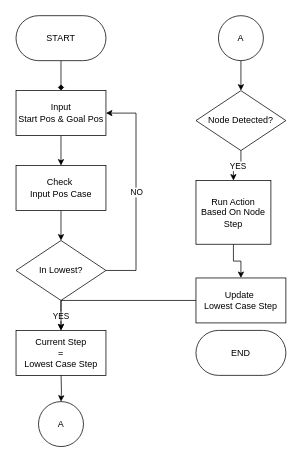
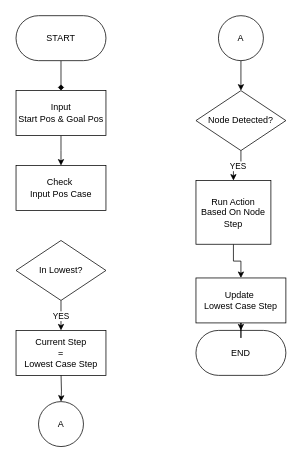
  <mxCell id="0" />
  <mxCell id="1" parent="0" />
  <mxCell id="2" value="" style="edgeStyle=orthogonalEdgeStyle;rounded=0;orthogonalLoop=1;jettySize=auto;html=1;endArrow=diamond;" parent="1" source="3" target="5" edge="1"><mxGeometry relative="1" as="geometry" /></mxCell>
  <mxCell id="3" value="START" style="rounded=1;whiteSpace=wrap;html=1;arcSize=50;" parent="1" vertex="1"><mxGeometry x="20.89" y="20" width="120" height="60" as="geometry" /></mxCell>
  <mxCell id="4" value="" style="edgeStyle=orthogonalEdgeStyle;rounded=0;orthogonalLoop=1;jettySize=auto;html=1;" parent="1" source="5" edge="1"><mxGeometry relative="1" as="geometry"><mxPoint x="80.89" y="220" as="targetPoint" /></mxGeometry></mxCell>
  <mxCell id="5" value="&lt;div&gt;Input&lt;/div&gt;&lt;div&gt;Start Pos &amp;amp; Goal Pos&lt;/div&gt;" style="rounded=0;whiteSpace=wrap;html=1;" parent="1" vertex="1"><mxGeometry x="20.89" y="120" width="120" height="60" as="geometry" /></mxCell>
- <mxCell id="6" value="" style="edgeStyle=orthogonalEdgeStyle;rounded=0;orthogonalLoop=1;jettySize=auto;html=1;" parent="1" source="7" target="12" edge="1"><mxGeometry relative="1" as="geometry" /></mxCell>
  <mxCell id="7" value="Check&amp;nbsp;&lt;div&gt;Input Pos&amp;nbsp;&lt;span style=&quot;background-color: initial;&quot;&gt;Case&lt;/span&gt;&lt;/div&gt;" style="rounded=0;whiteSpace=wrap;html=1;" parent="1" vertex="1"><mxGeometry x="20.89" y="220" width="120" height="60" as="geometry" /></mxCell>
- <mxCell id="8" style="edgeStyle=orthogonalEdgeStyle;rounded=0;orthogonalLoop=1;jettySize=auto;html=1;exitX=1;exitY=0.5;exitDx=0;exitDy=0;entryX=1;entryY=0.5;entryDx=0;entryDy=0;" parent="1" source="12" target="5" edge="1"><mxGeometry relative="1" as="geometry"><Array as="points"><mxPoint x="181" y="360" /><mxPoint x="181" y="150" /></Array></mxGeometry></mxCell>
- <mxCell id="9" value="NO" style="edgeLabel;html=1;align=center;verticalAlign=middle;resizable=0;points=[];" parent="8" vertex="1" connectable="0"><mxGeometry relative="1" as="geometry"><mxPoint as="offset" /></mxGeometry></mxCell>
  <mxCell id="10" value="" style="edgeStyle=orthogonalEdgeStyle;rounded=0;orthogonalLoop=1;jettySize=auto;html=1;" parent="1" source="12" target="13" edge="1"><mxGeometry relative="1" as="geometry" /></mxCell>
  <mxCell id="11" value="YES" style="edgeLabel;html=1;align=center;verticalAlign=middle;resizable=0;points=[];" parent="10" vertex="1" connectable="0"><mxGeometry relative="1" as="geometry"><mxPoint as="offset" /></mxGeometry></mxCell>
  <mxCell id="12" value="In Lowest?" style="rhombus;whiteSpace=wrap;html=1;" parent="1" vertex="1"><mxGeometry x="20.89" y="320" width="120" height="80" as="geometry" /></mxCell>
  <mxCell id="13" value="Current Step&lt;div&gt;=&lt;/div&gt;&lt;div&gt;Lowest Case Step&lt;/div&gt;" style="rounded=0;whiteSpace=wrap;html=1;" parent="1" vertex="1"><mxGeometry x="20.89" y="440" width="120" height="60" as="geometry" /></mxCell>
  <mxCell id="14" value="" style="edgeStyle=orthogonalEdgeStyle;rounded=0;orthogonalLoop=1;jettySize=auto;html=1;" parent="1" source="16" target="18" edge="1"><mxGeometry relative="1" as="geometry" /></mxCell>
  <mxCell id="15" value="YES" style="edgeLabel;html=1;align=center;verticalAlign=middle;resizable=0;points=[];" parent="14" vertex="1" connectable="0"><mxGeometry relative="1" as="geometry"><mxPoint as="offset" /></mxGeometry></mxCell>
  <mxCell id="16" value="Node Detected?" style="rhombus;whiteSpace=wrap;html=1;" parent="1" vertex="1"><mxGeometry x="261" y="120" width="120" height="80" as="geometry" /></mxCell>
  <mxCell id="17" value="" style="edgeStyle=orthogonalEdgeStyle;rounded=0;orthogonalLoop=1;jettySize=auto;html=1;" parent="1" source="18" target="21" edge="1"><mxGeometry relative="1" as="geometry" /></mxCell>
  <mxCell id="18" value="Run Action&lt;div&gt;Based On Node Step&lt;/div&gt;" style="rounded=0;whiteSpace=wrap;html=1;" parent="1" vertex="1"><mxGeometry x="261" y="240" width="100" height="85" as="geometry" /></mxCell>
  <mxCell id="19" value="END" style="rounded=1;whiteSpace=wrap;html=1;arcSize=50;" parent="1" vertex="1"><mxGeometry x="261" y="440" width="120" height="60" as="geometry" /></mxCell>
- <mxCell id="20" value="" style="edgeStyle=orthogonalEdgeStyle;rounded=0;orthogonalLoop=1;jettySize=auto;html=1;" parent="1" source="21" target="13" edge="1"><mxGeometry relative="1" as="geometry" /></mxCell>
+ <mxCell id="20" value="" style="edgeStyle=orthogonalEdgeStyle;rounded=0;orthogonalLoop=1;jettySize=auto;html=1;" parent="1" source="21" target="19" edge="1"><mxGeometry relative="1" as="geometry" /></mxCell>
  <mxCell id="21" value="Update&amp;nbsp;&lt;div&gt;Lowest Case Step&lt;/div&gt;" style="rounded=0;whiteSpace=wrap;html=1;" parent="1" vertex="1"><mxGeometry x="261" y="370" width="120" height="60" as="geometry" /></mxCell>
  <mxCell id="22" value="" style="edgeStyle=orthogonalEdgeStyle;rounded=0;orthogonalLoop=1;jettySize=auto;html=1;" parent="1" source="23" target="16" edge="1"><mxGeometry relative="1" as="geometry" /></mxCell>
  <mxCell id="23" value="A" style="ellipse;whiteSpace=wrap;html=1;aspect=fixed;" parent="1" vertex="1"><mxGeometry x="291" y="20" width="60" height="60" as="geometry" /></mxCell>
  <mxCell id="24" value="" style="edgeStyle=orthogonalEdgeStyle;rounded=0;orthogonalLoop=1;jettySize=auto;html=1;" edge="1" parent="1" target="25"><mxGeometry relative="1" as="geometry"><mxPoint x="81" y="500" as="sourcePoint" /></mxGeometry></mxCell>
  <mxCell id="25" value="A" style="ellipse;whiteSpace=wrap;html=1;aspect=fixed;" vertex="1" parent="1"><mxGeometry x="50.89" y="535" width="60" height="60" as="geometry" /></mxCell>
